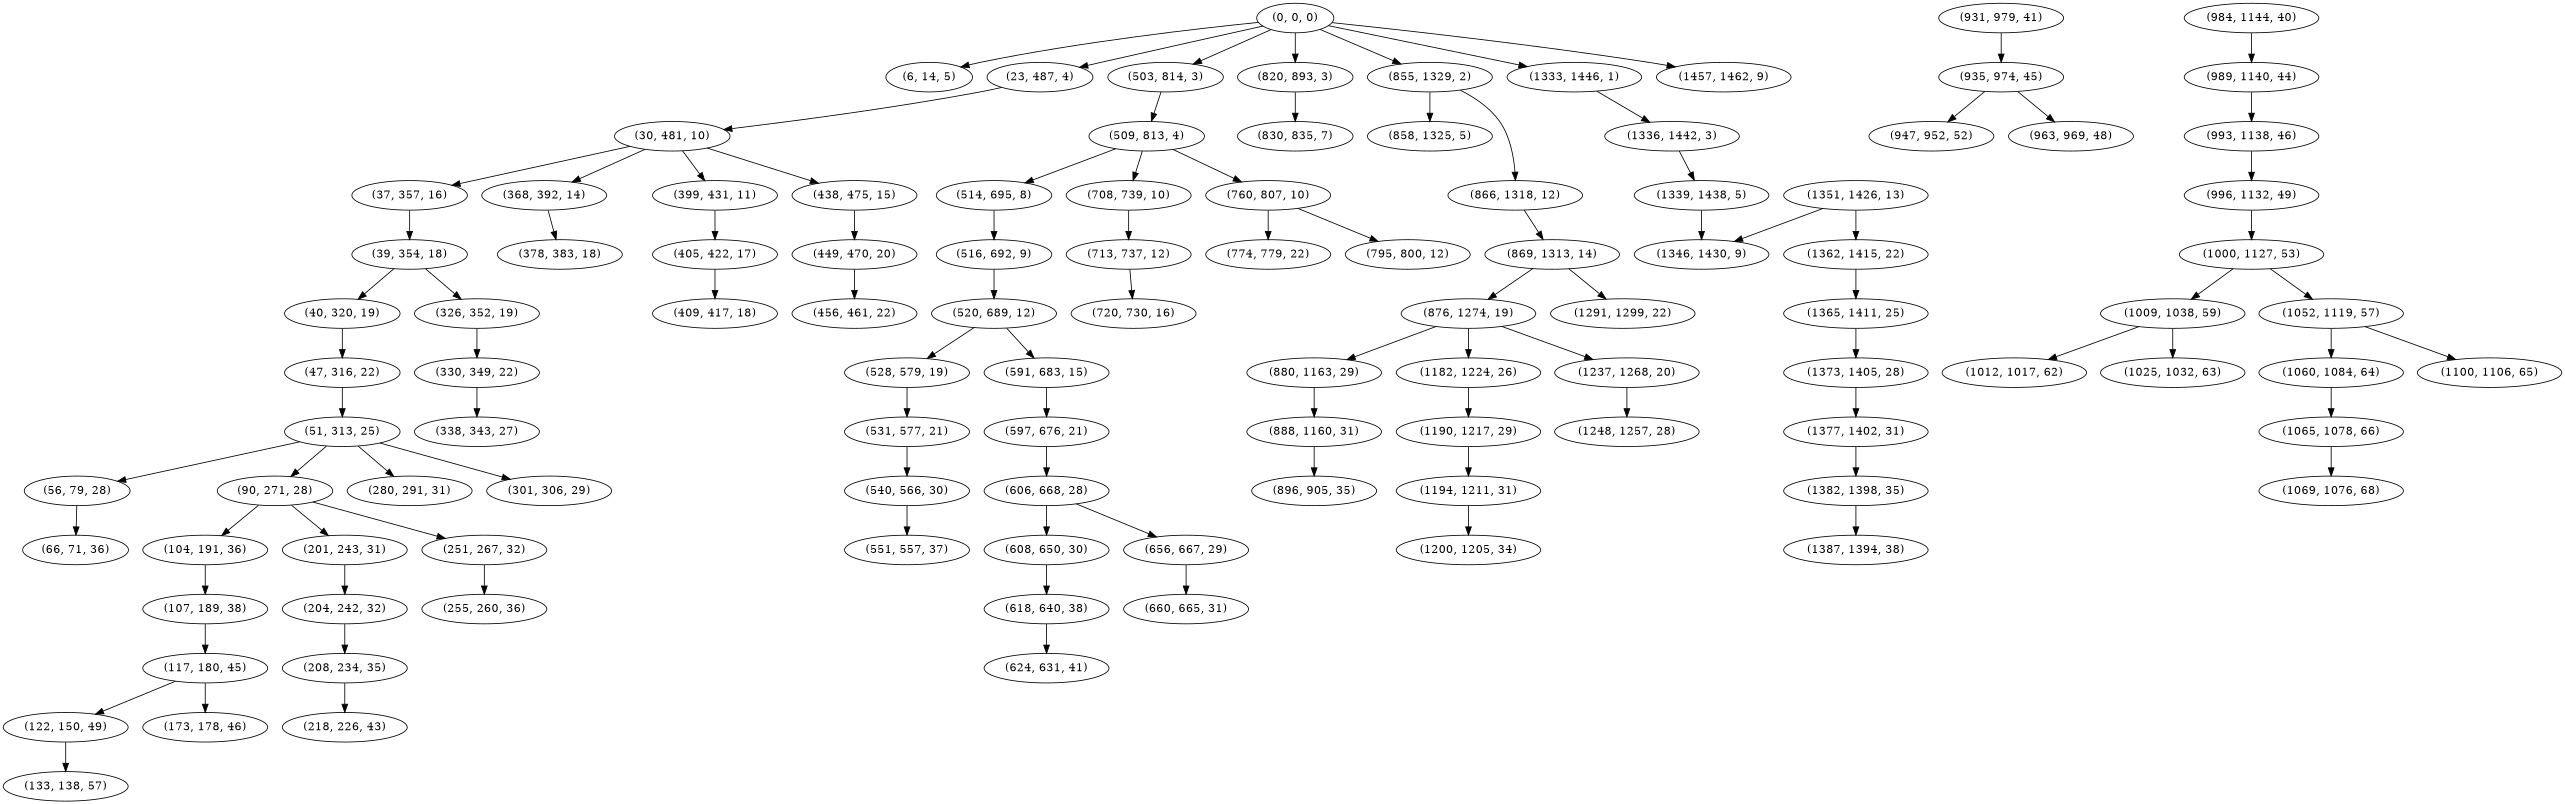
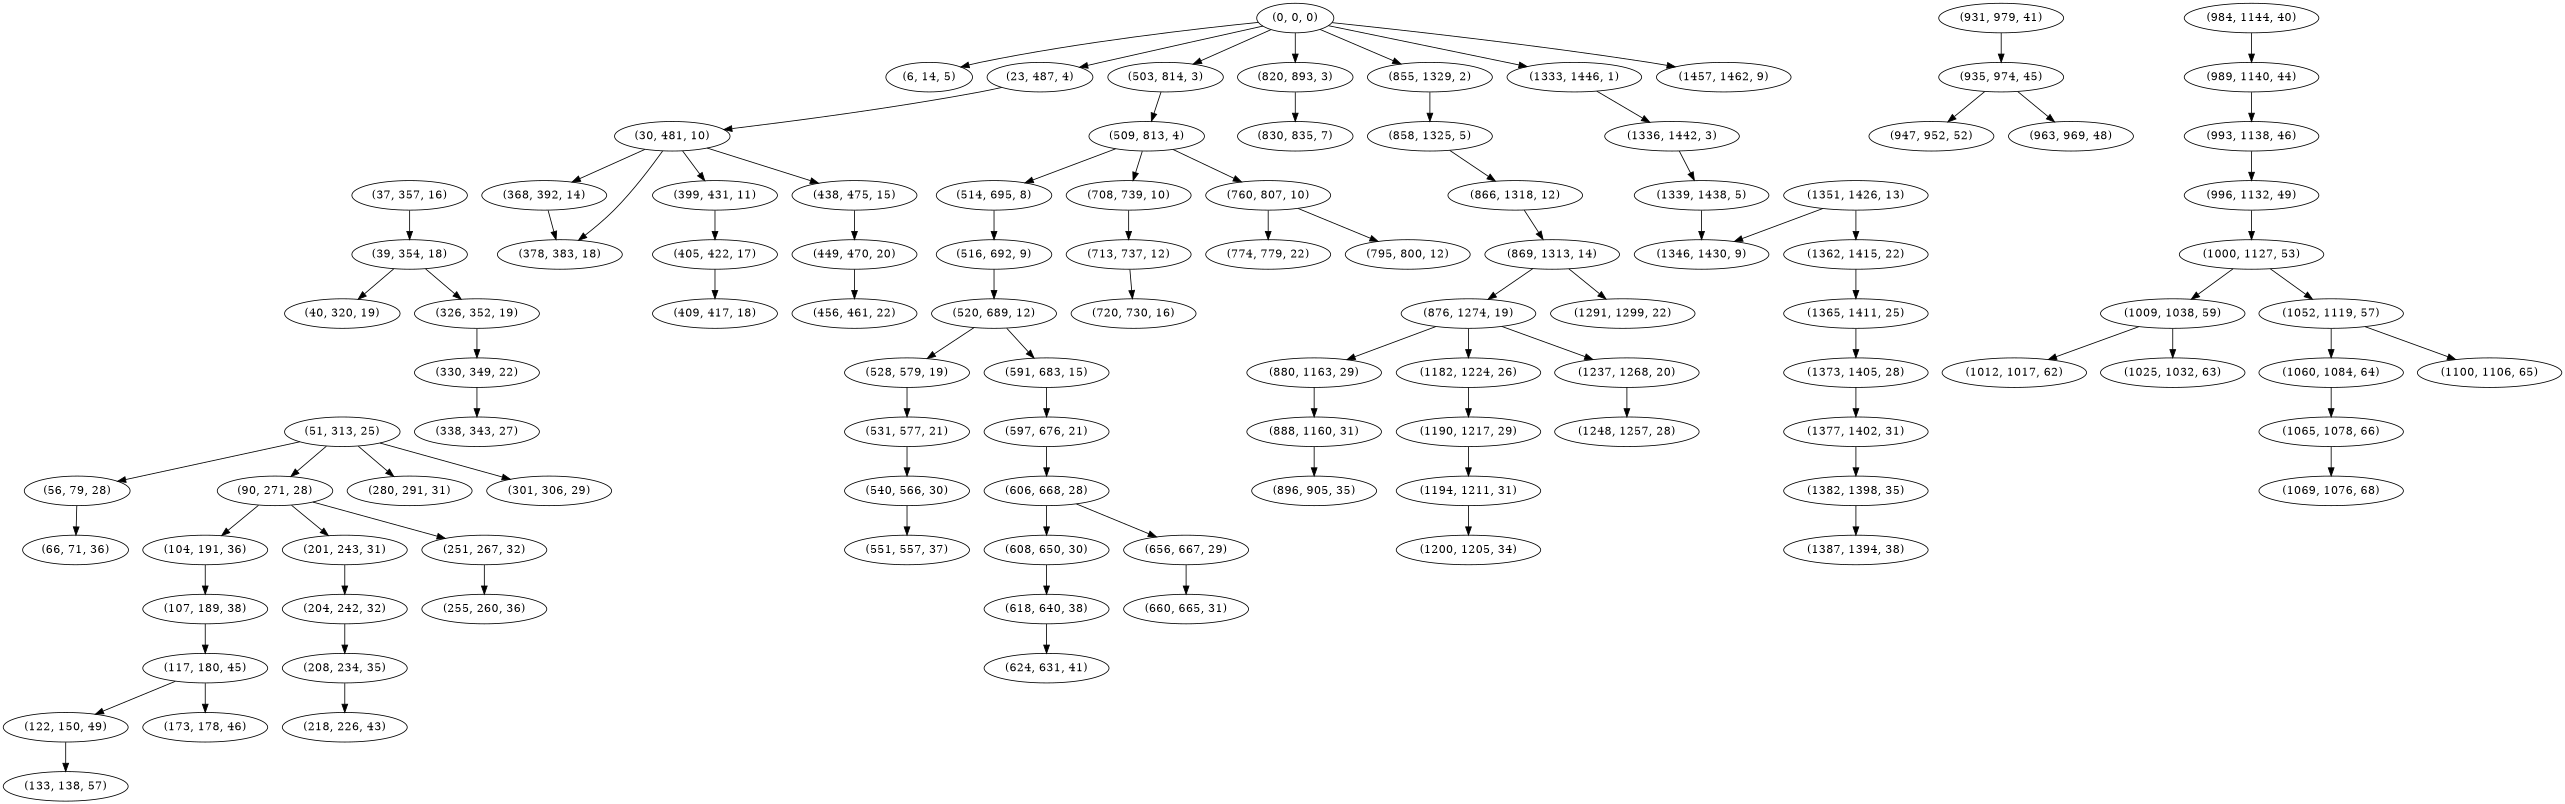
  digraph {
    "(0, 0, 0)"
    "(6, 14, 5)"
    "(23, 487, 4)"
    "(503, 814, 3)"
    n5 [label="(820, 893, 3)"]
    "(855, 1329, 2)"
    "(1333, 1446, 1)"
    "(1457, 1462, 9)"
    "(30, 481, 10)"
    "(509, 813, 4)"
    "(830, 835, 7)"
    "(858, 1325, 5)"
    "(1336, 1442, 3)"
    "(37, 357, 16)"
    "(368, 392, 14)"
    "(399, 431, 11)"
    "(438, 475, 15)"
    "(39, 354, 18)"
    "(378, 383, 18)"
    "(405, 422, 17)"
    "(449, 470, 20)"
    "(40, 320, 19)"
    "(326, 352, 19)"
-   "(47, 316, 22)"
    "(330, 349, 22)"
    "(51, 313, 25)"
    "(56, 79, 28)"
    "(90, 271, 28)"
    "(280, 291, 31)"
    "(301, 306, 29)"
    "(66, 71, 36)"
    "(104, 191, 36)"
    "(201, 243, 31)"
    "(251, 267, 32)"
    "(107, 189, 38)"
    "(204, 242, 32)"
    "(255, 260, 36)"
    "(117, 180, 45)"
    "(122, 150, 49)"
    "(173, 178, 46)"
    n41 [label="(133, 138, 57)"]
    "(208, 234, 35)"
    "(218, 226, 43)"
    "(338, 343, 27)"
    "(409, 417, 18)"
    "(456, 461, 22)"
    "(514, 695, 8)"
    "(708, 739, 10)"
    "(760, 807, 10)"
    "(516, 692, 9)"
    "(713, 737, 12)"
    "(774, 779, 22)"
    "(795, 800, 12)"
    "(520, 689, 12)"
    "(528, 579, 19)"
    "(591, 683, 15)"
    "(531, 577, 21)"
    "(597, 676, 21)"
    "(540, 566, 30)"
    "(551, 557, 37)"
    "(606, 668, 28)"
    "(608, 650, 30)"
    "(656, 667, 29)"
    "(618, 640, 38)"
    "(660, 665, 31)"
    "(624, 631, 41)"
    "(720, 730, 16)"
    "(866, 1318, 12)"
    "(869, 1313, 14)"
    "(876, 1274, 19)"
    "(1291, 1299, 22)"
    n72 [label="(880, 1163, 29)"]
    "(1182, 1224, 26)"
    "(1237, 1268, 20)"
    "(888, 1160, 31)"
    "(1190, 1217, 29)"
    "(1248, 1257, 28)"
    "(896, 905, 35)"
    "(931, 979, 41)"
    "(935, 974, 45)"
    "(984, 1144, 40)"
    "(989, 1140, 44)"
    "(947, 952, 52)"
    "(963, 969, 48)"
    "(993, 1138, 46)"
    "(996, 1132, 49)"
    "(1000, 1127, 53)"
    "(1009, 1038, 59)"
    "(1052, 1119, 57)"
    "(1012, 1017, 62)"
    "(1025, 1032, 63)"
    "(1060, 1084, 64)"
    "(1100, 1106, 65)"
    "(1065, 1078, 66)"
    "(1069, 1076, 68)"
    "(1194, 1211, 31)"
    "(1200, 1205, 34)"
    "(1339, 1438, 5)"
    "(1346, 1430, 9)"
    "(1351, 1426, 13)"
    "(1362, 1415, 22)"
    "(1365, 1411, 25)"
    "(1373, 1405, 28)"
    "(1377, 1402, 31)"
    "(1382, 1398, 35)"
    "(1387, 1394, 38)"
    "(0, 0, 0)" -> "(6, 14, 5)"
    "(0, 0, 0)" -> "(23, 487, 4)"
    "(0, 0, 0)" -> "(503, 814, 3)"
    "(0, 0, 0)" -> n5
    "(0, 0, 0)" -> "(855, 1329, 2)"
    "(0, 0, 0)" -> "(1333, 1446, 1)"
    "(0, 0, 0)" -> "(1457, 1462, 9)"
    "(23, 487, 4)" -> "(30, 481, 10)"
    "(503, 814, 3)" -> "(509, 813, 4)"
    n5 -> "(830, 835, 7)"
    "(855, 1329, 2)" -> "(858, 1325, 5)"
    "(1333, 1446, 1)" -> "(1336, 1442, 3)"
-   "(30, 481, 10)" -> "(37, 357, 16)"
+   "(30, 481, 10)" -> "(378, 383, 18)"
    "(30, 481, 10)" -> "(368, 392, 14)"
    "(30, 481, 10)" -> "(399, 431, 11)"
    "(30, 481, 10)" -> "(438, 475, 15)"
    "(509, 813, 4)" -> "(514, 695, 8)"
    "(509, 813, 4)" -> "(708, 739, 10)"
    "(509, 813, 4)" -> "(760, 807, 10)"
-   "(855, 1329, 2)" -> "(866, 1318, 12)"
+   "(858, 1325, 5)" -> "(866, 1318, 12)"
    "(1336, 1442, 3)" -> "(1339, 1438, 5)"
    "(37, 357, 16)" -> "(39, 354, 18)"
    "(368, 392, 14)" -> "(378, 383, 18)"
    "(399, 431, 11)" -> "(405, 422, 17)"
    "(438, 475, 15)" -> "(449, 470, 20)"
    "(39, 354, 18)" -> "(40, 320, 19)"
    "(39, 354, 18)" -> "(326, 352, 19)"
    "(405, 422, 17)" -> "(409, 417, 18)"
    "(449, 470, 20)" -> "(456, 461, 22)"
-   "(40, 320, 19)" -> "(47, 316, 22)"
    "(326, 352, 19)" -> "(330, 349, 22)"
-   "(47, 316, 22)" -> "(51, 313, 25)"
    "(330, 349, 22)" -> "(338, 343, 27)"
    "(51, 313, 25)" -> "(56, 79, 28)"
    "(51, 313, 25)" -> "(90, 271, 28)"
    "(51, 313, 25)" -> "(280, 291, 31)"
    "(51, 313, 25)" -> "(301, 306, 29)"
    "(56, 79, 28)" -> "(66, 71, 36)"
    "(90, 271, 28)" -> "(104, 191, 36)"
    "(90, 271, 28)" -> "(201, 243, 31)"
    "(90, 271, 28)" -> "(251, 267, 32)"
    "(104, 191, 36)" -> "(107, 189, 38)"
    "(201, 243, 31)" -> "(204, 242, 32)"
    "(251, 267, 32)" -> "(255, 260, 36)"
    "(107, 189, 38)" -> "(117, 180, 45)"
    "(204, 242, 32)" -> "(208, 234, 35)"
    "(117, 180, 45)" -> "(122, 150, 49)"
    "(117, 180, 45)" -> "(173, 178, 46)"
    "(122, 150, 49)" -> n41
    "(208, 234, 35)" -> "(218, 226, 43)"
    "(514, 695, 8)" -> "(516, 692, 9)"
    "(708, 739, 10)" -> "(713, 737, 12)"
    "(760, 807, 10)" -> "(774, 779, 22)"
    "(760, 807, 10)" -> "(795, 800, 12)"
    "(516, 692, 9)" -> "(520, 689, 12)"
    "(713, 737, 12)" -> "(720, 730, 16)"
    "(520, 689, 12)" -> "(528, 579, 19)"
    "(520, 689, 12)" -> "(591, 683, 15)"
    "(528, 579, 19)" -> "(531, 577, 21)"
    "(591, 683, 15)" -> "(597, 676, 21)"
    "(531, 577, 21)" -> "(540, 566, 30)"
    "(597, 676, 21)" -> "(606, 668, 28)"
    "(540, 566, 30)" -> "(551, 557, 37)"
    "(606, 668, 28)" -> "(608, 650, 30)"
    "(606, 668, 28)" -> "(656, 667, 29)"
    "(608, 650, 30)" -> "(618, 640, 38)"
    "(656, 667, 29)" -> "(660, 665, 31)"
    "(618, 640, 38)" -> "(624, 631, 41)"
    "(866, 1318, 12)" -> "(869, 1313, 14)"
    "(869, 1313, 14)" -> "(876, 1274, 19)"
    "(869, 1313, 14)" -> "(1291, 1299, 22)"
    "(876, 1274, 19)" -> n72
    "(876, 1274, 19)" -> "(1182, 1224, 26)"
    "(876, 1274, 19)" -> "(1237, 1268, 20)"
    n72 -> "(888, 1160, 31)"
    "(1182, 1224, 26)" -> "(1190, 1217, 29)"
    "(1237, 1268, 20)" -> "(1248, 1257, 28)"
    "(888, 1160, 31)" -> "(896, 905, 35)"
    "(1190, 1217, 29)" -> "(1194, 1211, 31)"
    "(931, 979, 41)" -> "(935, 974, 45)"
    "(935, 974, 45)" -> "(947, 952, 52)"
    "(935, 974, 45)" -> "(963, 969, 48)"
    "(984, 1144, 40)" -> "(989, 1140, 44)"
    "(989, 1140, 44)" -> "(993, 1138, 46)"
    "(993, 1138, 46)" -> "(996, 1132, 49)"
    "(996, 1132, 49)" -> "(1000, 1127, 53)"
    "(1000, 1127, 53)" -> "(1009, 1038, 59)"
    "(1000, 1127, 53)" -> "(1052, 1119, 57)"
    "(1009, 1038, 59)" -> "(1012, 1017, 62)"
    "(1009, 1038, 59)" -> "(1025, 1032, 63)"
    "(1052, 1119, 57)" -> "(1060, 1084, 64)"
    "(1052, 1119, 57)" -> "(1100, 1106, 65)"
    "(1060, 1084, 64)" -> "(1065, 1078, 66)"
    "(1065, 1078, 66)" -> "(1069, 1076, 68)"
    "(1194, 1211, 31)" -> "(1200, 1205, 34)"
    "(1339, 1438, 5)" -> "(1346, 1430, 9)"
    "(1351, 1426, 13)" -> "(1346, 1430, 9)"
    "(1351, 1426, 13)" -> "(1362, 1415, 22)"
    "(1362, 1415, 22)" -> "(1365, 1411, 25)"
    "(1365, 1411, 25)" -> "(1373, 1405, 28)"
    "(1373, 1405, 28)" -> "(1377, 1402, 31)"
    "(1377, 1402, 31)" -> "(1382, 1398, 35)"
    "(1382, 1398, 35)" -> "(1387, 1394, 38)"
  }
